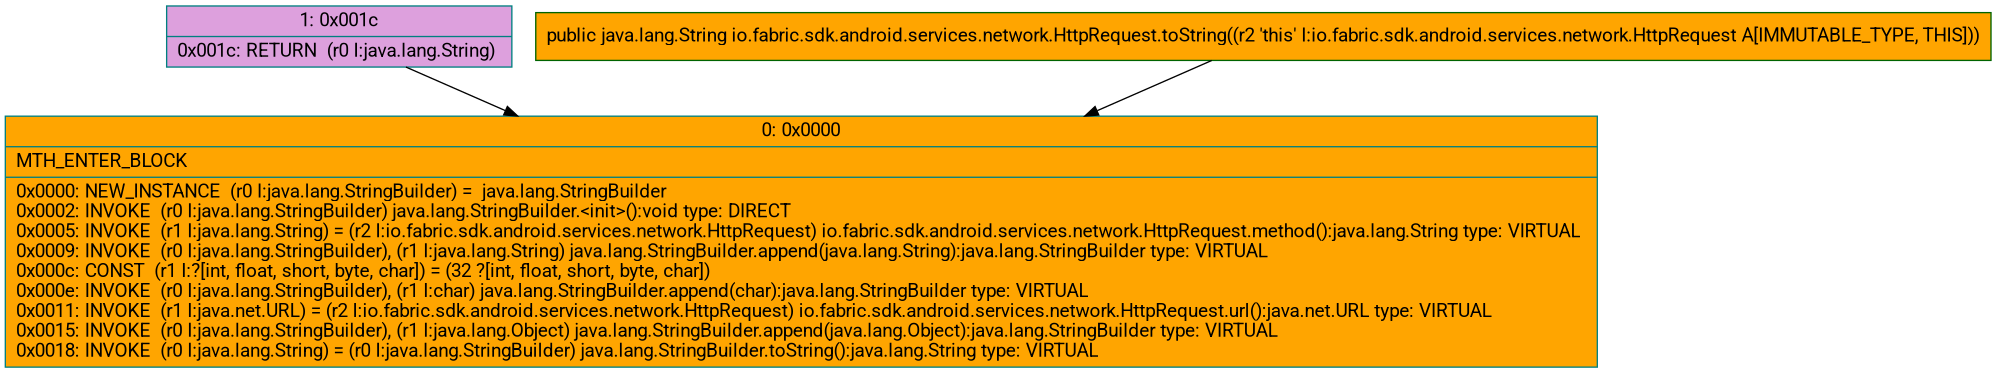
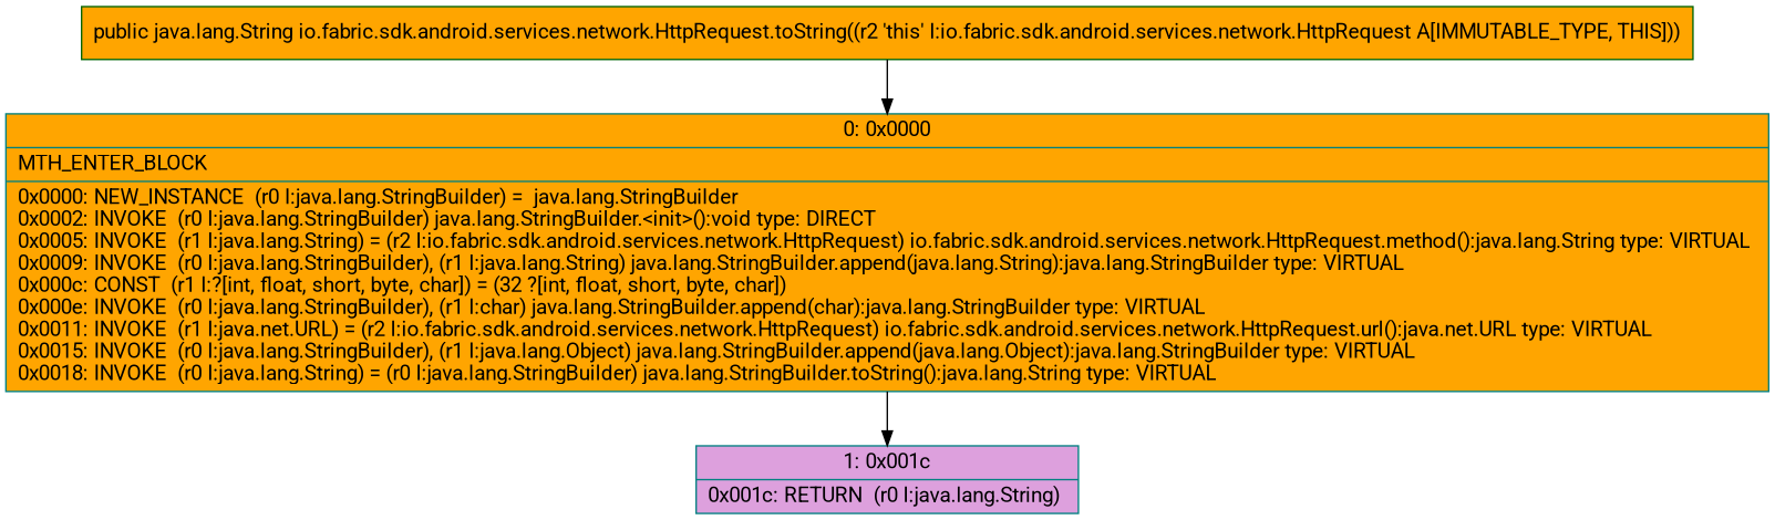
  digraph {
    fontname=Roboto
    node [shape=record style=filled fillcolor=orange color=teal fontname=Roboto]
    edge [fontname=Roboto]
    n1 [label="{0\:\ 0x0000|MTH_ENTER_BLOCK\l|0x0000: NEW_INSTANCE  (r0 I:java.lang.StringBuilder) =  java.lang.StringBuilder \l0x0002: INVOKE  (r0 I:java.lang.StringBuilder) java.lang.StringBuilder.\<init\>():void type: DIRECT \l0x0005: INVOKE  (r1 I:java.lang.String) = (r2 I:io.fabric.sdk.android.services.network.HttpRequest) io.fabric.sdk.android.services.network.HttpRequest.method():java.lang.String type: VIRTUAL \l0x0009: INVOKE  (r0 I:java.lang.StringBuilder), (r1 I:java.lang.String) java.lang.StringBuilder.append(java.lang.String):java.lang.StringBuilder type: VIRTUAL \l0x000c: CONST  (r1 I:?[int, float, short, byte, char]) = (32 ?[int, float, short, byte, char]) \l0x000e: INVOKE  (r0 I:java.lang.StringBuilder), (r1 I:char) java.lang.StringBuilder.append(char):java.lang.StringBuilder type: VIRTUAL \l0x0011: INVOKE  (r1 I:java.net.URL) = (r2 I:io.fabric.sdk.android.services.network.HttpRequest) io.fabric.sdk.android.services.network.HttpRequest.url():java.net.URL type: VIRTUAL \l0x0015: INVOKE  (r0 I:java.lang.StringBuilder), (r1 I:java.lang.Object) java.lang.StringBuilder.append(java.lang.Object):java.lang.StringBuilder type: VIRTUAL \l0x0018: INVOKE  (r0 I:java.lang.String) = (r0 I:java.lang.StringBuilder) java.lang.StringBuilder.toString():java.lang.String type: VIRTUAL \l}"]
    n2 [label="{1\:\ 0x001c|0x001c: RETURN  (r0 I:java.lang.String) \l}" fillcolor=plum]
    n3 [label="{public java.lang.String io.fabric.sdk.android.services.network.HttpRequest.toString((r2 'this' I:io.fabric.sdk.android.services.network.HttpRequest A[IMMUTABLE_TYPE, THIS])) }" color=darkgreen]
-   n2 -> n1
+   n1 -> n2
    n3 -> n1
  }
